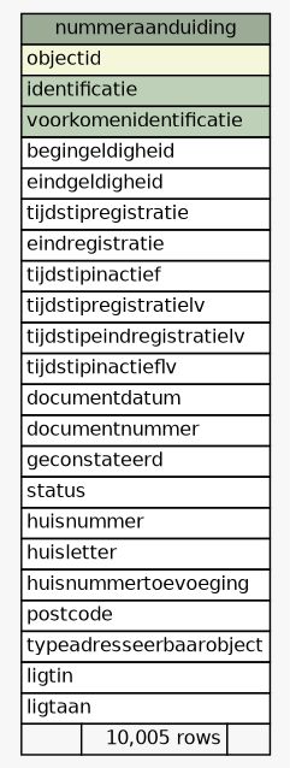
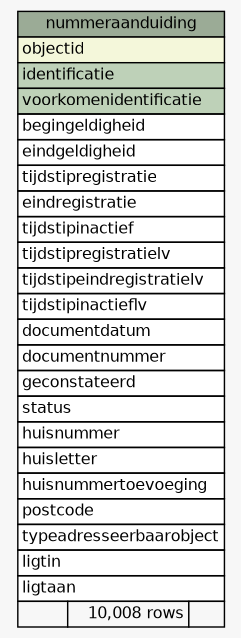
  digraph {
    bgcolor="#f7f7f7"
    fontname=Helvetica
    fontsize=11
    nodesep=0.18
    rankdir=RL
    ranksep=0.46
-   n1 [fontname=Helvetica fontsize=11 label=<     <TABLE BORDER="0" CELLBORDER="1" CELLSPACING="0" BGCOLOR="#ffffff">       <TR><TD COLSPAN="3" BGCOLOR="#9bab96" ALIGN="CENTER">nummeraanduiding</TD></TR>       <TR><TD PORT="objectid" COLSPAN="3" BGCOLOR="#f4f7da" ALIGN="LEFT">objectid</TD></TR>       <TR><TD PORT="identificatie" COLSPAN="3" BGCOLOR="#bed1b8" ALIGN="LEFT">identificatie</TD></TR>       <TR><TD PORT="voorkomenidentificatie" COLSPAN="3" BGCOLOR="#bed1b8" ALIGN="LEFT">voorkomenidentificatie</TD></TR>       <TR><TD PORT="begingeldigheid" COLSPAN="3" ALIGN="LEFT">begingeldigheid</TD></TR>       <TR><TD PORT="eindgeldigheid" COLSPAN="3" ALIGN="LEFT">eindgeldigheid</TD></TR>       <TR><TD PORT="tijdstipregistratie" COLSPAN="3" ALIGN="LEFT">tijdstipregistratie</TD></TR>       <TR><TD PORT="eindregistratie" COLSPAN="3" ALIGN="LEFT">eindregistratie</TD></TR>       <TR><TD PORT="tijdstipinactief" COLSPAN="3" ALIGN="LEFT">tijdstipinactief</TD></TR>       <TR><TD PORT="tijdstipregistratielv" COLSPAN="3" ALIGN="LEFT">tijdstipregistratielv</TD></TR>       <TR><TD PORT="tijdstipeindregistratielv" COLSPAN="3" ALIGN="LEFT">tijdstipeindregistratielv</TD></TR>       <TR><TD PORT="tijdstipinactieflv" COLSPAN="3" ALIGN="LEFT">tijdstipinactieflv</TD></TR>       <TR><TD PORT="documentdatum" COLSPAN="3" ALIGN="LEFT">documentdatum</TD></TR>       <TR><TD PORT="documentnummer" COLSPAN="3" ALIGN="LEFT">documentnummer</TD></TR>       <TR><TD PORT="geconstateerd" COLSPAN="3" ALIGN="LEFT">geconstateerd</TD></TR>       <TR><TD PORT="status" COLSPAN="3" ALIGN="LEFT">status</TD></TR>       <TR><TD PORT="huisnummer" COLSPAN="3" ALIGN="LEFT">huisnummer</TD></TR>       <TR><TD PORT="huisletter" COLSPAN="3" ALIGN="LEFT">huisletter</TD></TR>       <TR><TD PORT="huisnummertoevoeging" COLSPAN="3" ALIGN="LEFT">huisnummertoevoeging</TD></TR>       <TR><TD PORT="postcode" COLSPAN="3" ALIGN="LEFT">postcode</TD></TR>       <TR><TD PORT="typeadresseerbaarobject" COLSPAN="3" ALIGN="LEFT">typeadresseerbaarobject</TD></TR>       <TR><TD PORT="ligtin" COLSPAN="3" ALIGN="LEFT">ligtin</TD></TR>       <TR><TD PORT="ligtaan" COLSPAN="3" ALIGN="LEFT">ligtaan</TD></TR>       <TR><TD ALIGN="LEFT" BGCOLOR="#f7f7f7">  </TD><TD ALIGN="RIGHT" BGCOLOR="#f7f7f7">10,005 rows</TD><TD ALIGN="RIGHT" BGCOLOR="#f7f7f7">  </TD></TR>     </TABLE>> shape=plaintext]
+   n1 [fontname=Helvetica fontsize=11 label=<     <TABLE BORDER="0" CELLBORDER="1" CELLSPACING="0" BGCOLOR="#ffffff">       <TR><TD COLSPAN="3" BGCOLOR="#9bab96" ALIGN="CENTER">nummeraanduiding</TD></TR>       <TR><TD PORT="objectid" COLSPAN="3" BGCOLOR="#f4f7da" ALIGN="LEFT">objectid</TD></TR>       <TR><TD PORT="identificatie" COLSPAN="3" BGCOLOR="#bed1b8" ALIGN="LEFT">identificatie</TD></TR>       <TR><TD PORT="voorkomenidentificatie" COLSPAN="3" BGCOLOR="#bed1b8" ALIGN="LEFT">voorkomenidentificatie</TD></TR>       <TR><TD PORT="begingeldigheid" COLSPAN="3" ALIGN="LEFT">begingeldigheid</TD></TR>       <TR><TD PORT="eindgeldigheid" COLSPAN="3" ALIGN="LEFT">eindgeldigheid</TD></TR>       <TR><TD PORT="tijdstipregistratie" COLSPAN="3" ALIGN="LEFT">tijdstipregistratie</TD></TR>       <TR><TD PORT="eindregistratie" COLSPAN="3" ALIGN="LEFT">eindregistratie</TD></TR>       <TR><TD PORT="tijdstipinactief" COLSPAN="3" ALIGN="LEFT">tijdstipinactief</TD></TR>       <TR><TD PORT="tijdstipregistratielv" COLSPAN="3" ALIGN="LEFT">tijdstipregistratielv</TD></TR>       <TR><TD PORT="tijdstipeindregistratielv" COLSPAN="3" ALIGN="LEFT">tijdstipeindregistratielv</TD></TR>       <TR><TD PORT="tijdstipinactieflv" COLSPAN="3" ALIGN="LEFT">tijdstipinactieflv</TD></TR>       <TR><TD PORT="documentdatum" COLSPAN="3" ALIGN="LEFT">documentdatum</TD></TR>       <TR><TD PORT="documentnummer" COLSPAN="3" ALIGN="LEFT">documentnummer</TD></TR>       <TR><TD PORT="geconstateerd" COLSPAN="3" ALIGN="LEFT">geconstateerd</TD></TR>       <TR><TD PORT="status" COLSPAN="3" ALIGN="LEFT">status</TD></TR>       <TR><TD PORT="huisnummer" COLSPAN="3" ALIGN="LEFT">huisnummer</TD></TR>       <TR><TD PORT="huisletter" COLSPAN="3" ALIGN="LEFT">huisletter</TD></TR>       <TR><TD PORT="huisnummertoevoeging" COLSPAN="3" ALIGN="LEFT">huisnummertoevoeging</TD></TR>       <TR><TD PORT="postcode" COLSPAN="3" ALIGN="LEFT">postcode</TD></TR>       <TR><TD PORT="typeadresseerbaarobject" COLSPAN="3" ALIGN="LEFT">typeadresseerbaarobject</TD></TR>       <TR><TD PORT="ligtin" COLSPAN="3" ALIGN="LEFT">ligtin</TD></TR>       <TR><TD PORT="ligtaan" COLSPAN="3" ALIGN="LEFT">ligtaan</TD></TR>       <TR><TD ALIGN="LEFT" BGCOLOR="#f7f7f7">  </TD><TD ALIGN="RIGHT" BGCOLOR="#f7f7f7">10,008 rows</TD><TD ALIGN="RIGHT" BGCOLOR="#f7f7f7">  </TD></TR>     </TABLE>> shape=plaintext]
  }
